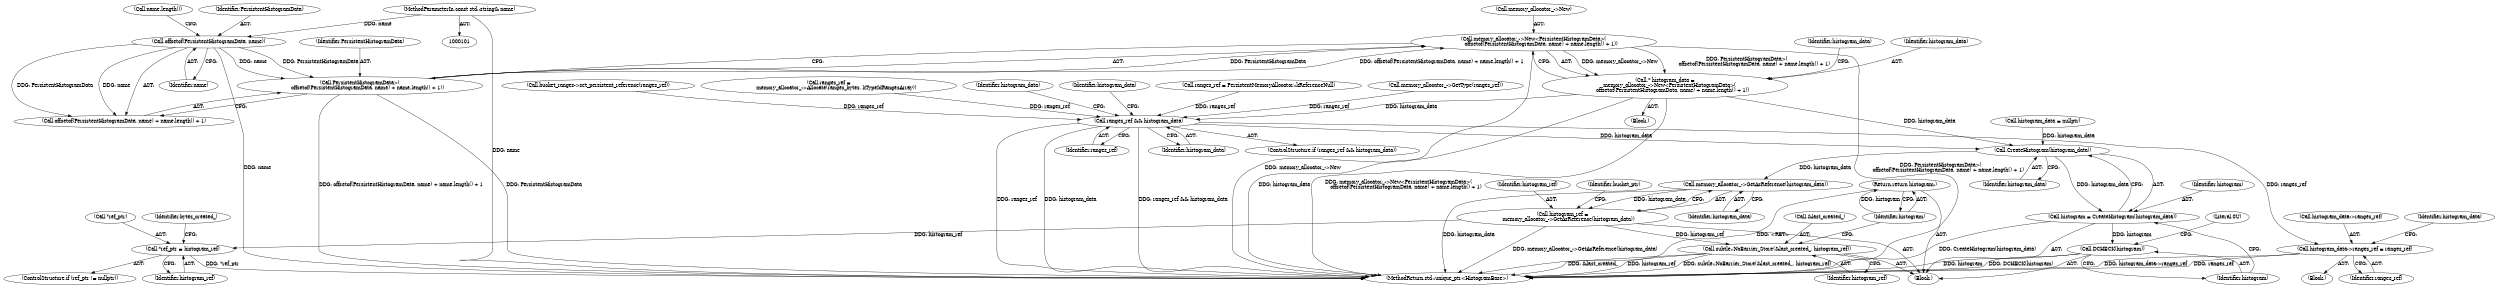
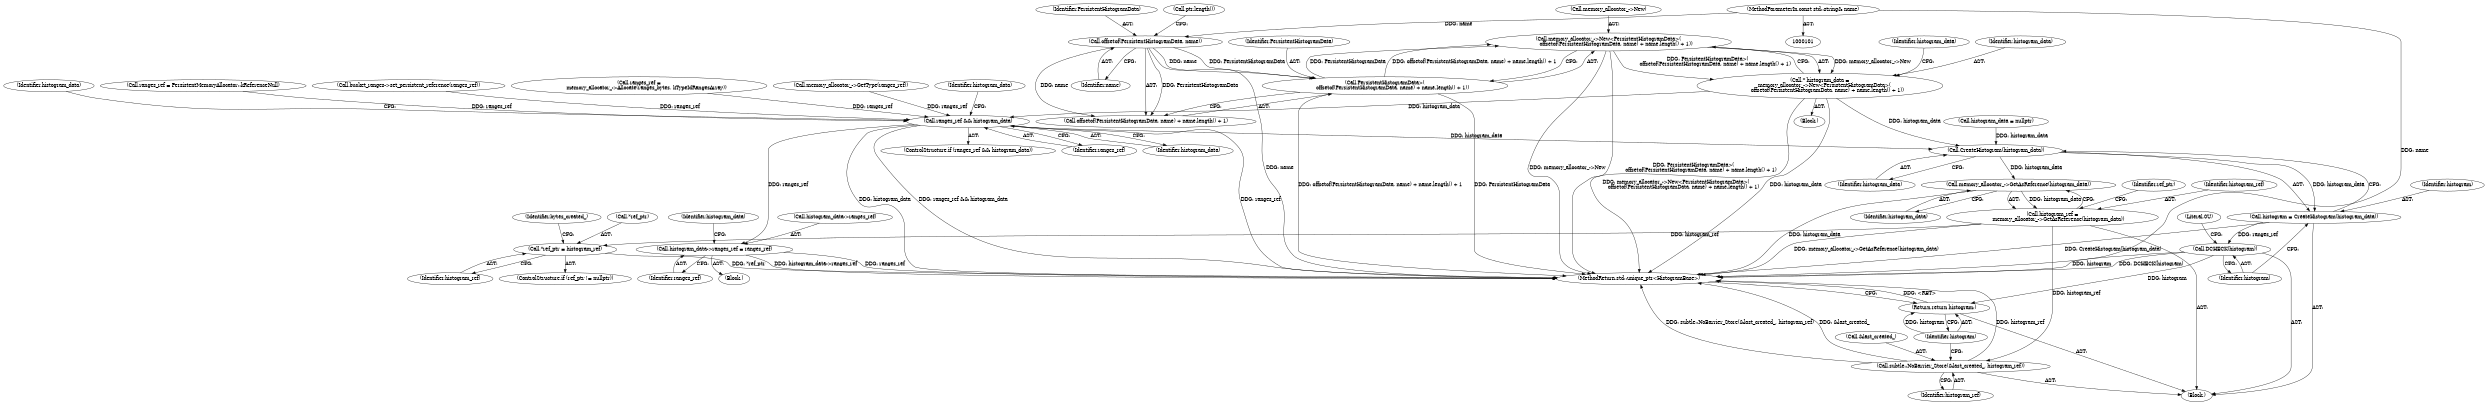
  digraph {
    n1 [label="(Call,memory_allocator_->New<PersistentHistogramData>(\n          offsetof(PersistentHistogramData, name) + name.length() + 1))"]
    n2 [label="(Call,PersistentHistogramData>(\n          offsetof(PersistentHistogramData, name) + name.length() + 1))"]
    n3 [label="(Call,* histogram_data =\n      memory_allocator_->New<PersistentHistogramData>(\n          offsetof(PersistentHistogramData, name) + name.length() + 1))"]
    n4 [label="(MethodReturn,std::unique_ptr<HistogramBase>)"]
    n5 [label="(Call,offsetof(PersistentHistogramData, name) + name.length() + 1)"]
    n6 [label="(Call,ranges_ref && histogram_data)"]
    n7 [label="(Call,CreateHistogram(histogram_data))"]
    n8 [label="(Block,)"]
    n9 [label="(Return,return histogram;)"]
    n10 [label="(Call,offsetof(PersistentHistogramData, name))"]
    n11 [label="(Identifier,name)"]
    n12 [label="(MethodParameterIn,const std::string& name)"]
    1000101
    n14 [label="(Call,histogram_data->ranges_ref = ranges_ref)"]
    n15 [label="(ControlStructure,if (ranges_ref && histogram_data))"]
    n16 [label="(Identifier,ranges_ref)"]
    n17 [label="(Identifier,histogram_data)"]
    n18 [label="(Call,histogram = CreateHistogram(histogram_data))"]
    n19 [label="(Call,memory_allocator_->GetAsReference(histogram_data))"]
    n20 [label="(Identifier,histogram_data)"]
    n21 [label="(Identifier,ranges_ref)"]
    n22 [label="(Block,)"]
    n23 [label="(Call,DCHECK(histogram))"]
    n24 [label="(Block,)"]
    n25 [label="(Call,histogram_ref =\n        memory_allocator_->GetAsReference(histogram_data))"]
    n26 [label="(Identifier,histogram_data)"]
    n27 [label="(Identifier,histogram)"]
    n28 [label="(Identifier,histogram)"]
    n29 [label="(Call,subtle::NoBarrier_Store(&last_created_, histogram_ref))"]
    n30 [label="(Call,*ref_ptr = histogram_ref)"]
    n31 [label="(Identifier,histogram_ref)"]
    n32 [label="(ControlStructure,if (ref_ptr != nullptr))"]
    n33 [label="(Identifier,histogram_ref)"]
    n34 [label="(Call,memory_allocator_->GetType(ranges_ref))"]
    n35 [label="(Identifier,histogram)"]
    n36 [label="(Call,histogram_data->ranges_ref)"]
    n37 [label="(Identifier,PersistentHistogramData)"]
    n38 [label="(Call,histogram_data = nullptr)"]
    n39 [label="(Identifier,histogram_data)"]
    n40 [label="(Identifier,histogram_data)"]
    n41 [label="(Identifier,histogram_data)"]
    n42 [label="(Identifier,PersistentHistogramData)"]
    n43 [label="(Identifier,bytes_created_)"]
    n44 [label="(Identifier,histogram_data)"]
    n45 [label="(Identifier,histogram_data)"]
    n46 [label="(Call,ranges_ref = PersistentMemoryAllocator::kReferenceNull)"]
    n47 [label="(Call,*ref_ptr)"]
    n48 [label="(Call,memory_allocator_->New)"]
    n49 [label="(Call,&last_created_)"]
    n50 [label="(Call,bucket_ranges->set_persistent_reference(ranges_ref))"]
-   n51 [label="(Identifier,bucket_ptr)"]
+   n51 [label="(Identifier,ref_ptr)"]
    n52 [label="(Literal,0U)"]
    n53 [label="(Call,ranges_ref =\n          memory_allocator_->Allocate(ranges_bytes, kTypeIdRangesArray))"]
-   n54 [label="(Call,name.length())"]
+   n54 [label="(Call,ptr.length())"]
    n55 [label="(Identifier,histogram_ref)"]
    n1 -> n2 [label="CFG: "]
    n1 -> n3 [label="AST: "]
    n1 -> n3 [label="DDG: memory_allocator_->New"]
    n1 -> n3 [label="DDG: PersistentHistogramData>(\n          offsetof(PersistentHistogramData, name) + name.length() + 1)"]
    n1 -> n4 [label="DDG: memory_allocator_->New"]
    n1 -> n4 [label="DDG: PersistentHistogramData>(\n          offsetof(PersistentHistogramData, name) + name.length() + 1)"]
    n2 -> n1 [label="AST: "]
    n2 -> n1 [label="DDG: PersistentHistogramData"]
    n2 -> n1 [label="DDG: offsetof(PersistentHistogramData, name) + name.length() + 1"]
    n2 -> n4 [label="DDG: offsetof(PersistentHistogramData, name) + name.length() + 1"]
    n2 -> n4 [label="DDG: PersistentHistogramData"]
    n2 -> n5 [label="CFG: "]
    n3 -> n1 [label="CFG: "]
    n3 -> n4 [label="DDG: memory_allocator_->New<PersistentHistogramData>(\n          offsetof(PersistentHistogramData, name) + name.length() + 1)"]
    n3 -> n4 [label="DDG: histogram_data"]
    n3 -> n6 [label="DDG: histogram_data"]
    n3 -> n7 [label="DDG: histogram_data"]
    n3 -> n8 [label="AST: "]
+   n4 -> n9 [label="CFG: "]
    n5 -> n2 [label="AST: "]
    n6 -> n4 [label="DDG: ranges_ref"]
    n6 -> n4 [label="DDG: histogram_data"]
    n6 -> n4 [label="DDG: ranges_ref && histogram_data"]
    n6 -> n7 [label="DDG: histogram_data"]
    n6 -> n14 [label="DDG: ranges_ref"]
    n6 -> n15 [label="AST: "]
    n6 -> n16 [label="CFG: "]
    n6 -> n17 [label="CFG: "]
    n7 -> n18 [label="AST: "]
    n7 -> n18 [label="DDG: histogram_data"]
    n7 -> n19 [label="DDG: histogram_data"]
    n7 -> n20 [label="CFG: "]
    n9 -> n4 [label="DDG: <RET>"]
    n9 -> n24 [label="AST: "]
    n9 -> n28 [label="CFG: "]
    n10 -> n2 [label="DDG: PersistentHistogramData"]
    n10 -> n2 [label="DDG: name"]
    n10 -> n4 [label="DDG: name"]
    n10 -> n5 [label="AST: "]
    n10 -> n5 [label="DDG: PersistentHistogramData"]
    n10 -> n5 [label="DDG: name"]
    n10 -> n11 [label="CFG: "]
    n11 -> n10 [label="AST: "]
    n12 -> n4 [label="DDG: name"]
    n12 -> n10 [label="DDG: name"]
    n12 -> 1000101 [label="AST: "]
    n14 -> n4 [label="DDG: histogram_data->ranges_ref"]
    n14 -> n4 [label="DDG: ranges_ref"]
    n14 -> n21 [label="CFG: "]
    n14 -> n22 [label="AST: "]
    n16 -> n6 [label="AST: "]
    n17 -> n6 [label="AST: "]
    n18 -> n4 [label="DDG: CreateHistogram(histogram_data)"]
    n18 -> n7 [label="CFG: "]
-   n18 -> n23 [label="DDG: histogram"]
+   n18 -> n23 [label="DDG: ranges_ref"]
    n18 -> n24 [label="AST: "]
    n19 -> n4 [label="DDG: histogram_data"]
    n19 -> n25 [label="AST: "]
    n19 -> n25 [label="DDG: histogram_data"]
    n19 -> n26 [label="CFG: "]
    n20 -> n7 [label="AST: "]
    n21 -> n14 [label="AST: "]
    n23 -> n4 [label="DDG: histogram"]
    n23 -> n4 [label="DDG: DCHECK(histogram)"]
+   n23 -> n9 [label="DDG: histogram"]
    n23 -> n24 [label="AST: "]
    n23 -> n27 [label="CFG: "]
    n25 -> n4 [label="DDG: memory_allocator_->GetAsReference(histogram_data)"]
    n25 -> n19 [label="CFG: "]
    n25 -> n24 [label="AST: "]
    n25 -> n29 [label="DDG: histogram_ref"]
    n25 -> n30 [label="DDG: histogram_ref"]
    n26 -> n19 [label="AST: "]
    n27 -> n18 [label="CFG: "]
    n27 -> n23 [label="AST: "]
    n28 -> n9 [label="AST: "]
    n28 -> n9 [label="DDG: histogram"]
    n28 -> n29 [label="CFG: "]
    n29 -> n4 [label="DDG: histogram_ref"]
    n29 -> n4 [label="DDG: subtle::NoBarrier_Store(&last_created_, histogram_ref)"]
    n29 -> n4 [label="DDG: &last_created_"]
    n29 -> n24 [label="AST: "]
    n29 -> n33 [label="CFG: "]
    n30 -> n4 [label="DDG: *ref_ptr"]
    n30 -> n31 [label="CFG: "]
    n30 -> n32 [label="AST: "]
    n31 -> n30 [label="AST: "]
    n33 -> n29 [label="AST: "]
    n34 -> n6 [label="DDG: ranges_ref"]
    n35 -> n18 [label="AST: "]
    n36 -> n14 [label="AST: "]
    n37 -> n10 [label="AST: "]
    n38 -> n7 [label="DDG: histogram_data"]
    n39 -> n3 [label="CFG: "]
    n40 -> n6 [label="CFG: "]
    n41 -> n14 [label="CFG: "]
    n42 -> n2 [label="AST: "]
    n43 -> n30 [label="CFG: "]
    n44 -> n3 [label="AST: "]
    n45 -> n6 [label="CFG: "]
    n46 -> n6 [label="DDG: ranges_ref"]
    n47 -> n30 [label="AST: "]
    n48 -> n1 [label="AST: "]
    n49 -> n29 [label="AST: "]
    n50 -> n6 [label="DDG: ranges_ref"]
    n51 -> n25 [label="CFG: "]
    n52 -> n23 [label="CFG: "]
    n53 -> n6 [label="DDG: ranges_ref"]
    n54 -> n10 [label="CFG: "]
    n55 -> n25 [label="AST: "]
  }
